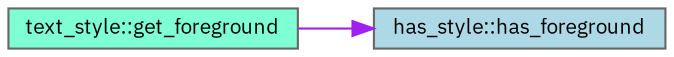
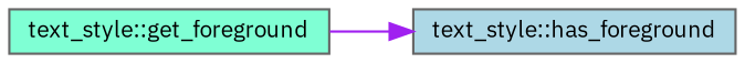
  digraph {
    rankdir=LR
    fontname="IBM Plex Sans"
    node [fontname="IBM Plex Sans" fontsize=10 shape=box style=filled]
    n1 [color=gray40 fillcolor=aquamarine fontcolor=black height=0.2 label="text_style::get_foreground" width=0.4]
-   n2 [color=grey40 fillcolor=lightblue height=0.2 label="has_style::has_foreground" width=0.4]
+   n2 [color=grey40 fillcolor=lightblue height=0.2 label="text_style::has_foreground" width=0.4]
    n1 -> n2 [color=purple fontname="IBM Plex Sans" fontsize=10 labelfontname=Helvetica labelfontsize=10 style=solid]
  }
